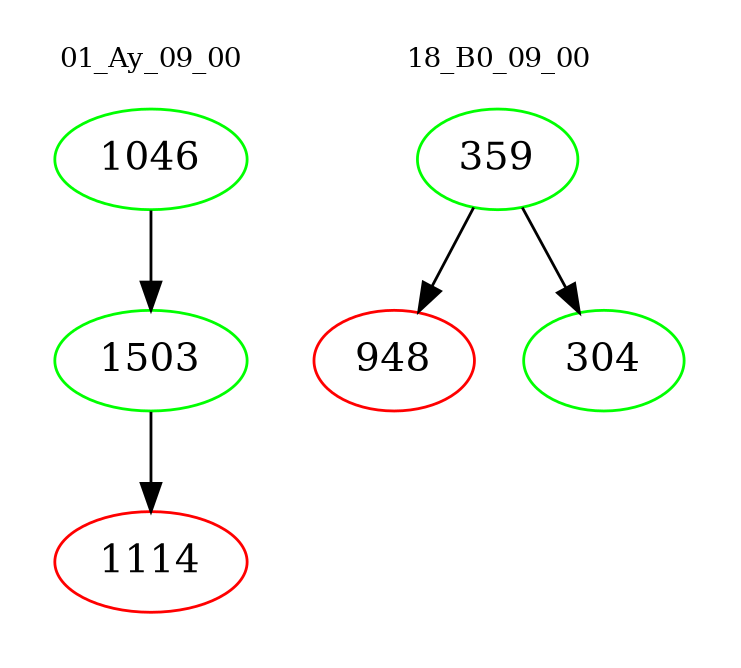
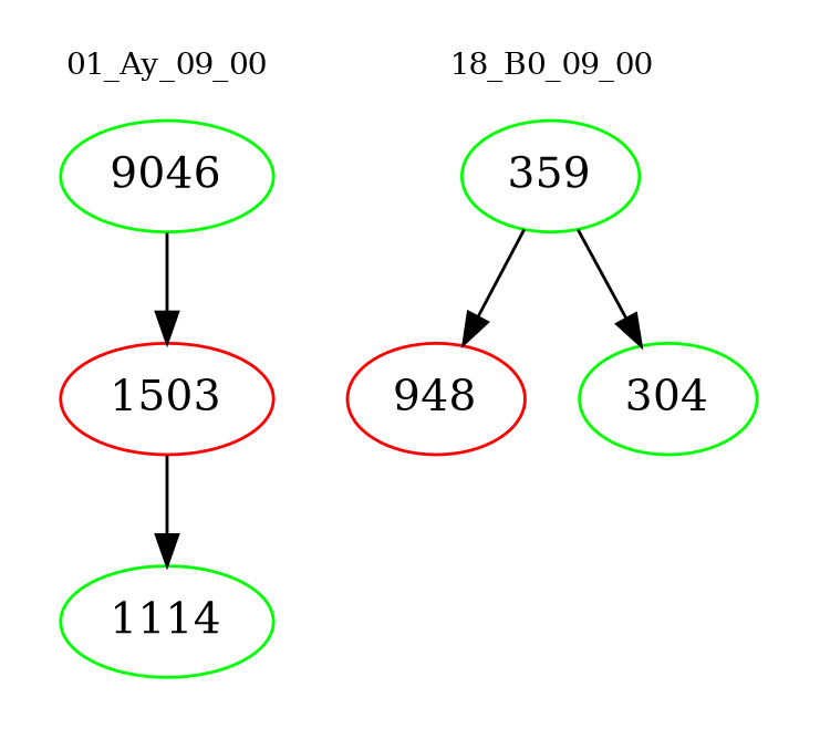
  digraph {
    node [color=green]
    edge [color=black]
-   n1 [label=1046]
-   n2 [label=1503]
-   n3 [color=red label=1114]
+   n1 [label=9046]
+   n2 [color=red label=1503]
+   n3 [label=1114]
    n4 [label=359]
    n5 [color=red label=948]
    n6 [label=304]
    subgraph cluster_1 {
      color=white
      fontsize=10
      label="01_Ay_09_00"
      n1
      n2
      n3
    }
    subgraph cluster_2 {
      color=white
      fontsize=10
      label="18_B0_09_00"
      n4
      n5
      n6
    }
    n1 -> n2
    n2 -> n3
    n4 -> n5
    n4 -> n6
  }
